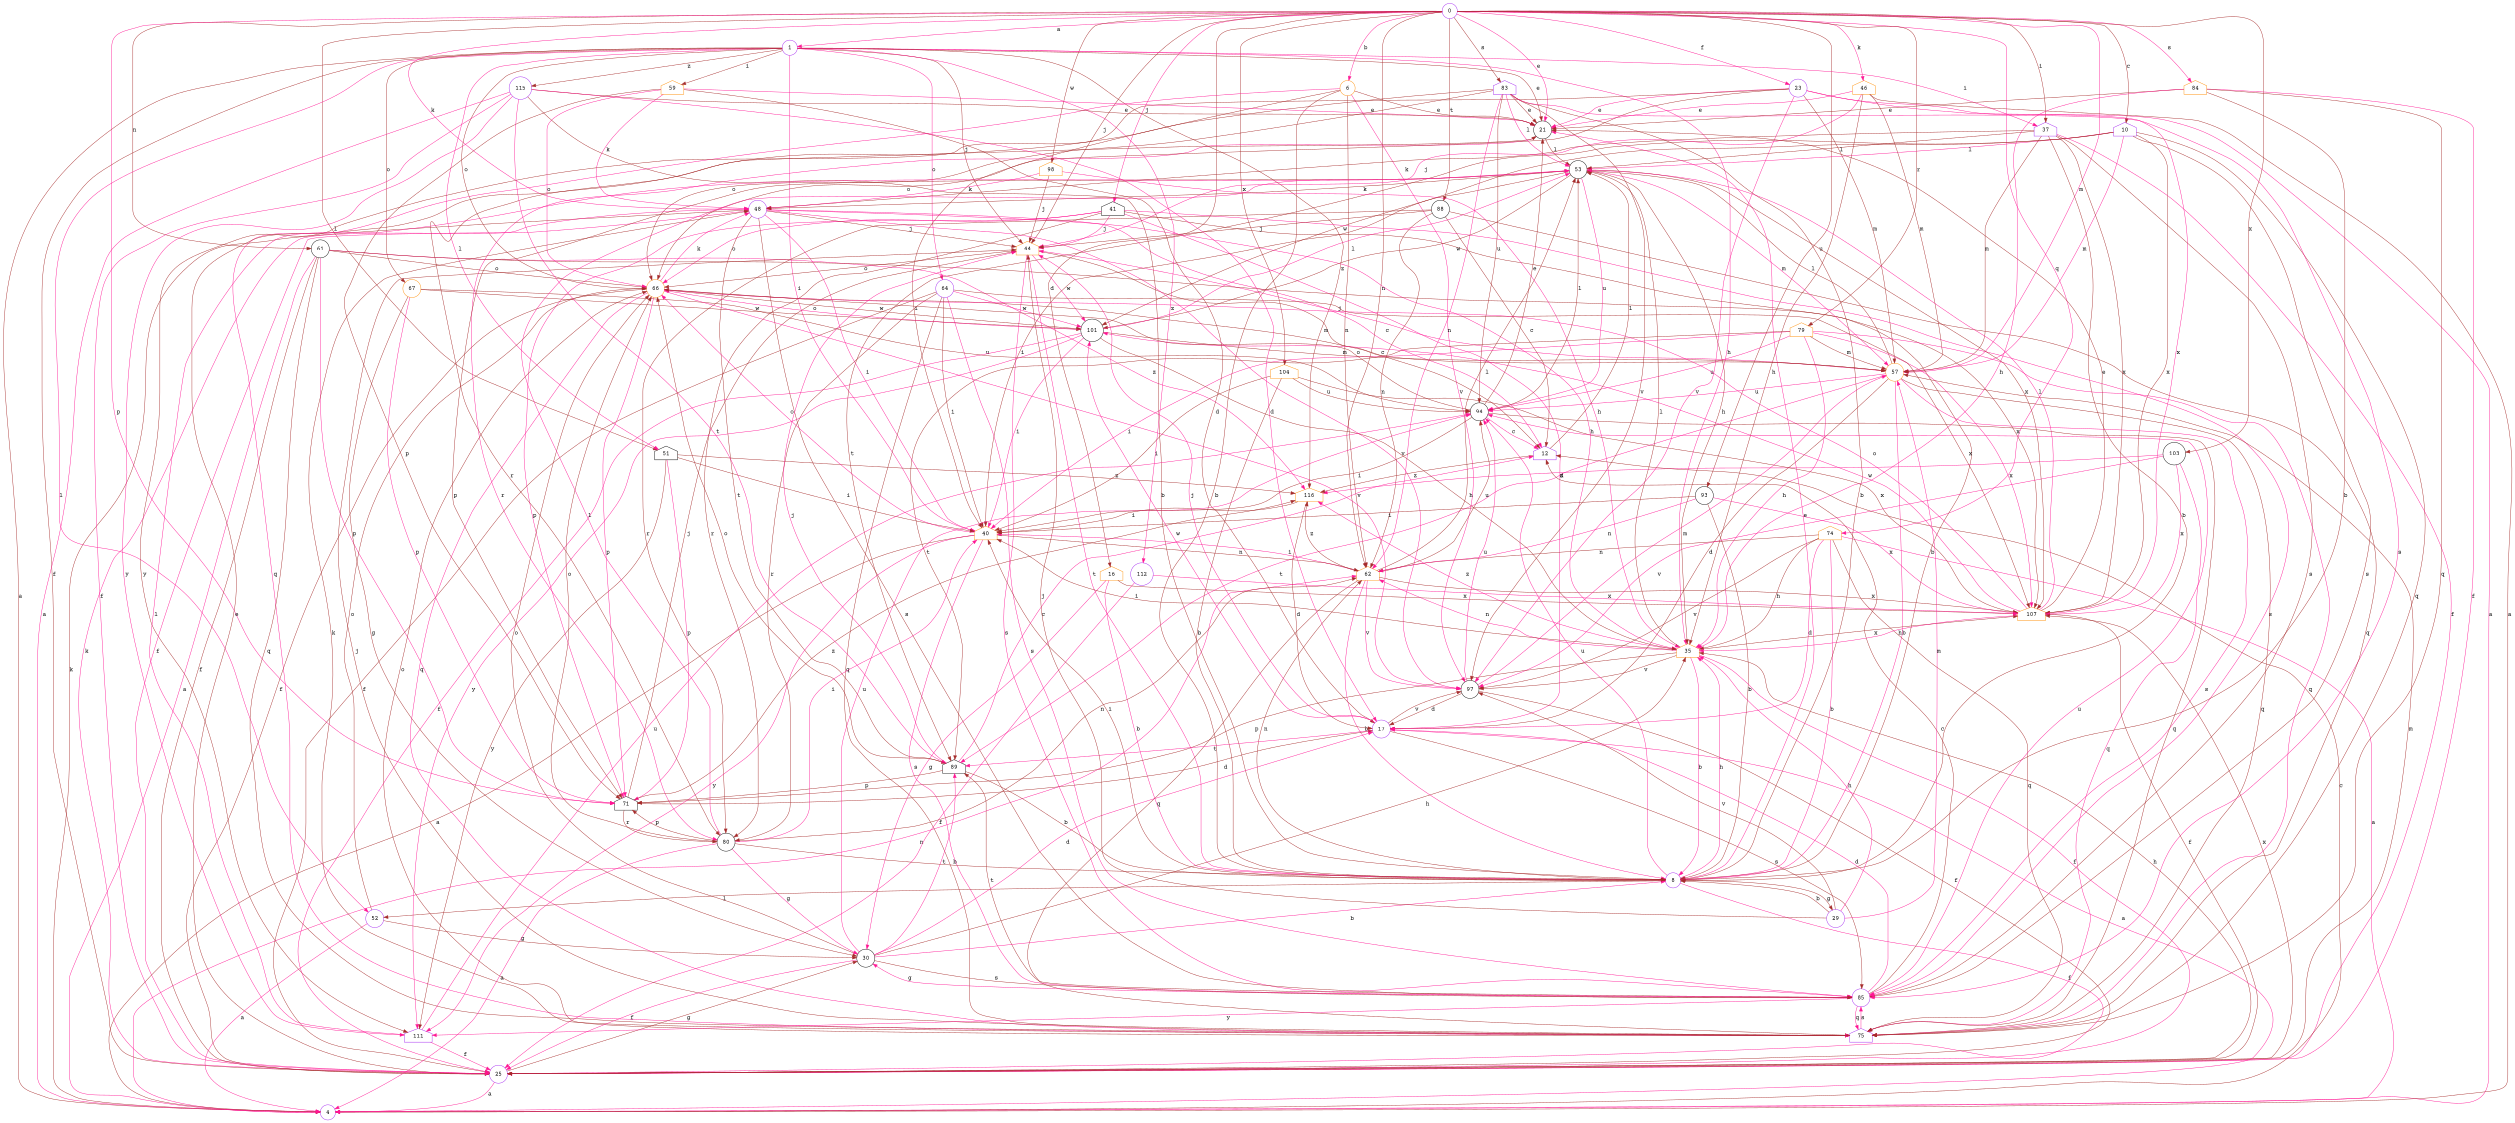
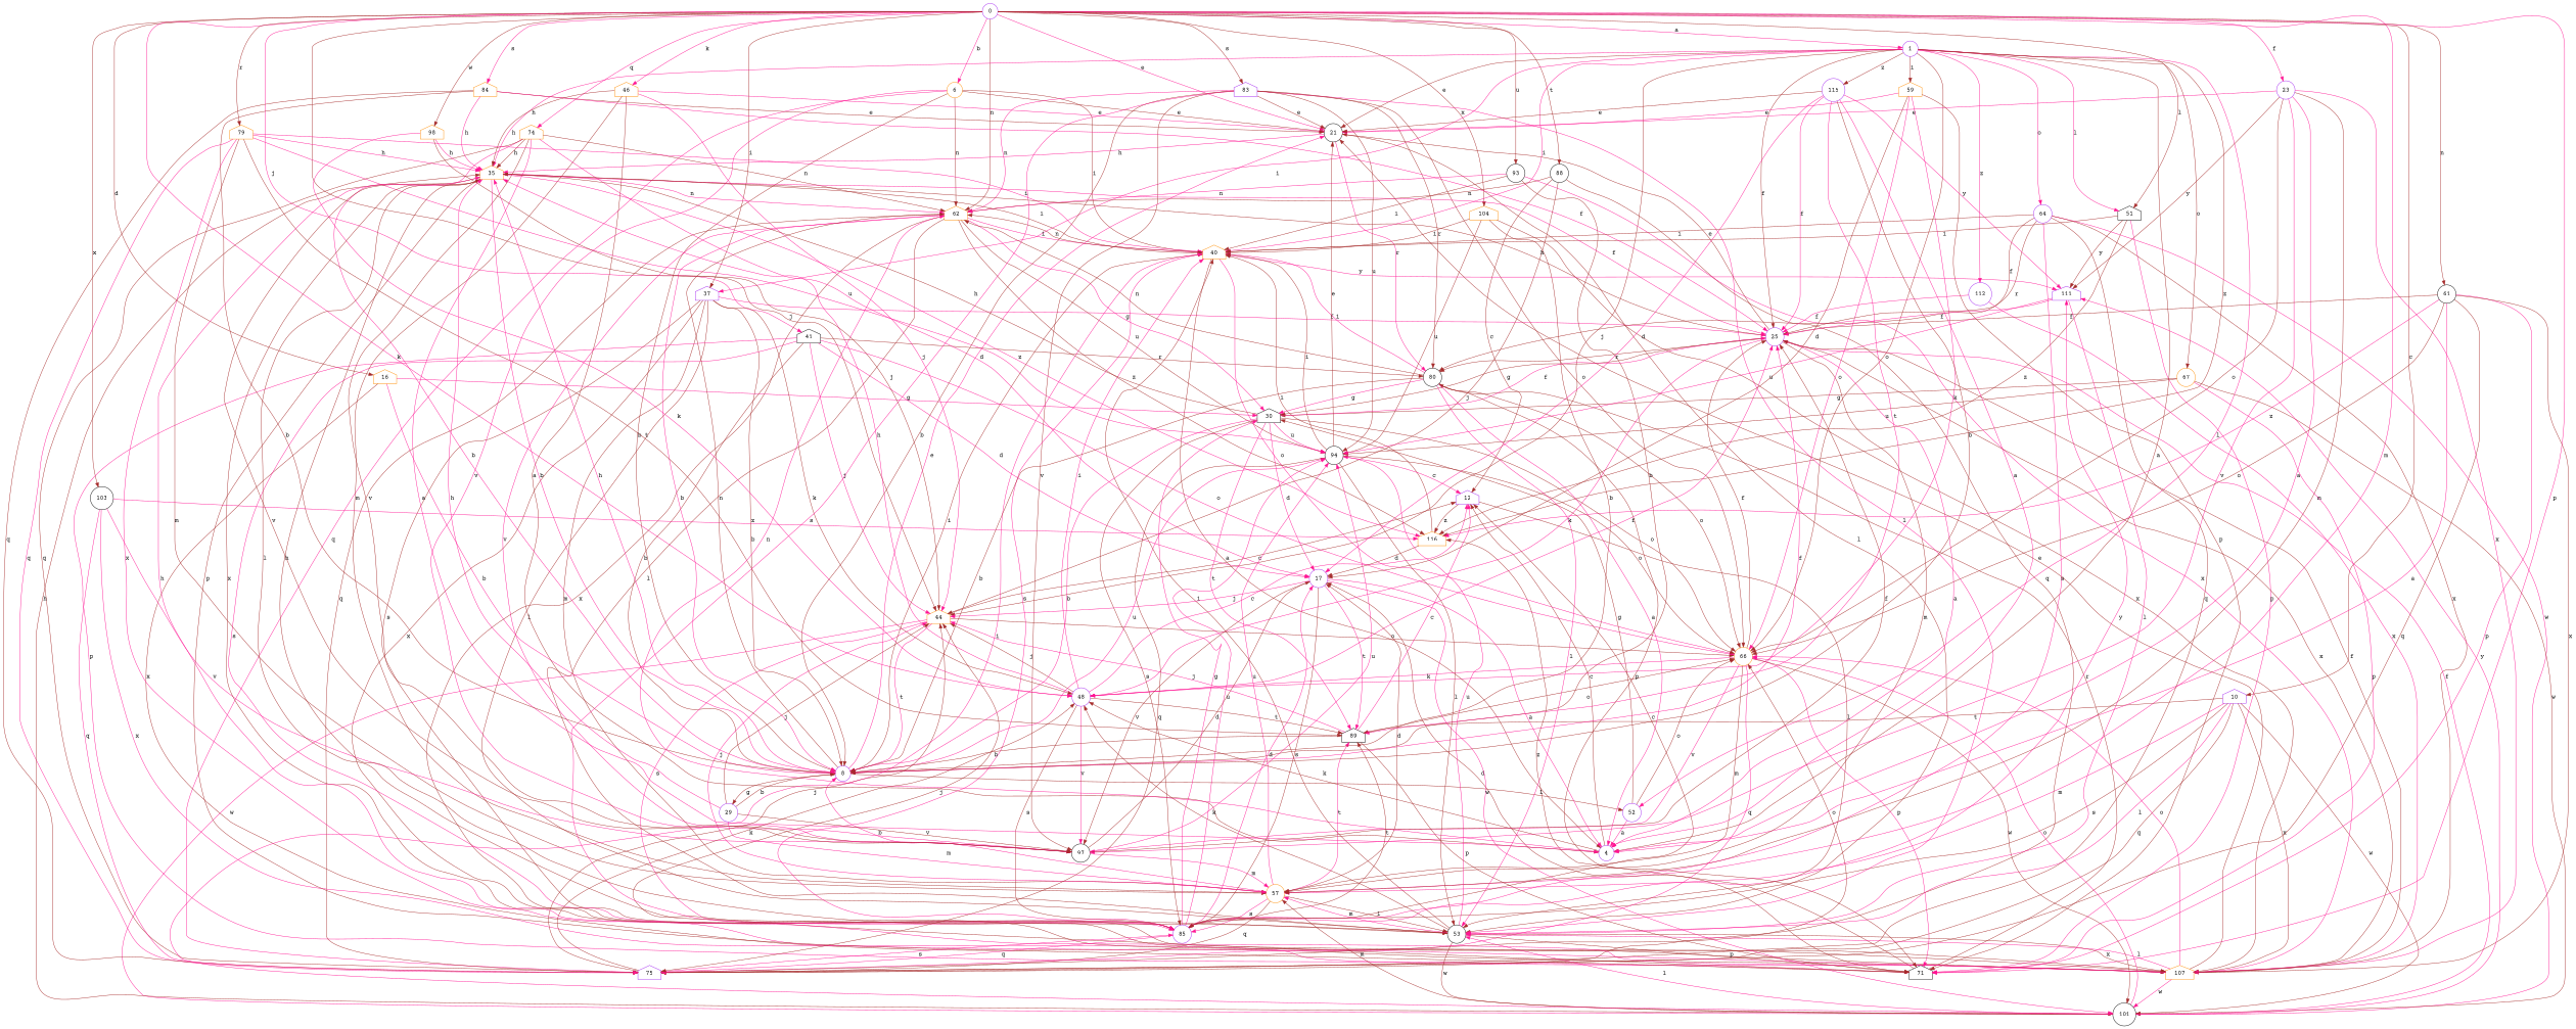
  strict digraph {
    fontname="Courier Prime"
    node [color=purple fontname="Courier Prime" shape=circle]
    edge [color=brown fontname="Courier Prime"]
    0
    1
    6 [color=darkorange]
    10 [shape=house]
    16 [color=darkorange shape=house]
    21 [color=black]
    23
    37 [shape=house]
    41 [color=black shape=house]
    44 [color=darkorange shape=house]
    46 [color=darkorange shape=house]
    48
    51 [color=black shape=house]
    57 [color=darkorange]
    61 [color=black]
    62 [color=darkorange shape=house]
    71 [color=black shape=house]
    74 [color=darkorange shape=house]
    79 [color=darkorange shape=house]
    83 [shape=house]
    84 [color=darkorange shape=house]
    88 [color=black]
    93 [color=black]
    98 [color=darkorange shape=house]
    103 [color=black]
    104 [color=darkorange shape=house]
    4
    25
    35 [color=darkorange shape=house]
    n30 [color=darkorange label=59 shape=house]
    40 [color=darkorange shape=house]
    52
    64
    n34 [color=darkorange label=67]
    66 [color=darkorange]
    112
    115
    116 [color=darkorange shape=house]
    8
    75 [shape=house]
    97 [color=black]
    53 [color=black]
    85
    89 [color=black shape=house]
    101 [color=black]
    107 [color=darkorange shape=house]
-   30 [color=black]
+   30 [color=black shape=house]
    80 [color=black]
    111 [shape=house]
    17
    12 [shape=house]
    94 [color=black]
    29
    0 -> 1 [color=deeppink label=a]
    0 -> 6 [color=deeppink label=b]
    0 -> 10 [label=c]
    0 -> 16 [label=d]
    0 -> 21 [color=deeppink label=e]
    0 -> 23 [color=deeppink label=f]
    0 -> 37 [label=i]
    0 -> 41 [color=deeppink label=j]
    0 -> 44 [label=j]
    0 -> 46 [color=deeppink label=k]
    0 -> 48 [color=deeppink label=k]
    0 -> 51 [label=l]
    0 -> 57 [color=deeppink label=m]
    0 -> 61 [label=n]
    0 -> 62 [label=n]
    0 -> 71 [color=deeppink label=p]
    0 -> 74 [color=deeppink label=q]
    0 -> 79 [label=r]
    0 -> 83 [label=s]
    0 -> 84 [color=deeppink label=s]
    0 -> 88 [label=t]
    0 -> 93 [label=u]
    0 -> 98 [label=w]
    0 -> 103 [label=x]
    0 -> 104 [label=x]
    1 -> 21 [label=e]
    1 -> 37 [color=deeppink label=i]
    1 -> 44 [label=j]
    1 -> 51 [color=deeppink label=l]
    1 -> 4 [label=a]
    1 -> 25 [label=f]
    1 -> 35 [color=deeppink label=h]
    1 -> n30 [label=i]
    1 -> 40 [color=deeppink label=i]
    1 -> 52 [color=deeppink label=l]
    1 -> 64 [color=deeppink label=o]
    1 -> n34 [label=o]
    1 -> 66 [label=o]
    1 -> 112 [color=deeppink label=z]
    1 -> 115 [label=z]
    1 -> 116 [label=z]
    6 -> 21 [label=e]
    6 -> 62 [label=n]
    6 -> 40 [label=i]
    6 -> 8 [label=b]
    6 -> 75 [color=deeppink label=q]
    6 -> 97 [color=deeppink label=v]
    10 -> 57 [color=deeppink label=m]
    10 -> 75 [label=q]
    10 -> 53 [color=deeppink label=l]
    10 -> 85 [label=s]
    10 -> 89 [label=t]
    10 -> 101 [label=w]
    10 -> 107 [label=x]
    16 -> 8 [color=deeppink label=b]
    16 -> 107 [label=x]
    16 -> 30 [color=deeppink label=g]
+   21 -> 35 [color=deeppink label=h]
    21 -> 53 [label=l]
    21 -> 80 [color=deeppink label=r]
    23 -> 21 [color=deeppink label=e]
    23 -> 57 [label=m]
    23 -> 4 [color=deeppink label=a]
    23 -> 66 [label=o]
    23 -> 97 [color=deeppink label=v]
    23 -> 107 [color=deeppink label=x]
    23 -> 111 [label=y]
    37 -> 48 [label=k]
    37 -> 57 [label=m]
    37 -> 25 [color=deeppink label=f]
    37 -> 8 [label=b]
    37 -> 53 [label=l]
    37 -> 85 [label=s]
    37 -> 107 [label=x]
    41 -> 44 [color=deeppink label=j]
    41 -> 71 [color=deeppink label=p]
    41 -> 66 [color=deeppink label=o]
    41 -> 8 [label=b]
    41 -> 85 [color=deeppink label=s]
    41 -> 80 [label=r]
    41 -> 17 [color=deeppink label=d]
    44 -> 66 [label=o]
    44 -> 8 [color=deeppink label=t]
    44 -> 85 [color=deeppink label=s]
    44 -> 101 [color=deeppink label=w]
    44 -> 12 [label=c]
    46 -> 21 [color=deeppink label=e]
    46 -> 44 [color=deeppink label=j]
    46 -> 57 [label=m]
    46 -> 4 [label=a]
    46 -> 35 [label=h]
    48 -> 44 [label=j]
    48 -> 25 [color=deeppink label=f]
    48 -> 35 [color=deeppink label=h]
    48 -> 40 [color=deeppink label=i]
    48 -> 97 [color=deeppink label=v]
    48 -> 85 [label=s]
    48 -> 89 [label=t]
    48 -> 12 [color=deeppink label=c]
    51 -> 71 [color=deeppink label=p]
    51 -> 40 [label=i]
    51 -> 116 [label=z]
    51 -> 111 [label=y]
    57 -> 44 [color=deeppink label=j]
    57 -> 8 [color=deeppink label=b]
    57 -> 75 [label=q]
    57 -> 53 [label=l]
    57 -> 85 [color=deeppink label=s]
    57 -> 89 [color=deeppink label=t]
    57 -> 17 [label=d]
    57 -> 94 [color=deeppink label=u]
    61 -> 71 [color=deeppink label=p]
    61 -> 4 [color=deeppink label=a]
    61 -> 25 [label=f]
    61 -> 66 [label=o]
    61 -> 116 [color=deeppink label=z]
    61 -> 75 [label=q]
    61 -> 107 [label=x]
    62 -> 40 [color=deeppink label=i]
    62 -> 116 [label=z]
    62 -> 8 [color=deeppink label=b]
    62 -> 75 [label=q]
    62 -> 97 [color=deeppink label=v]
    62 -> 53 [label=l]
    62 -> 107 [label=x]
+   62 -> 30 [color=deeppink label=g]
    62 -> 94 [label=u]
    71 -> 44 [label=j]
    71 -> 116 [label=z]
    71 -> 80 [label=r]
    71 -> 17 [label=d]
    74 -> 62 [label=n]
    74 -> 4 [color=deeppink label=a]
    74 -> 35 [label=h]
    74 -> 8 [color=deeppink label=b]
    74 -> 75 [label=q]
    74 -> 97 [label=v]
    74 -> 17 [color=deeppink label=d]
    79 -> 57 [label=m]
    79 -> 35 [color=deeppink label=h]
    79 -> 40 [color=deeppink label=i]
    79 -> 75 [color=deeppink label=q]
    79 -> 89 [label=t]
    79 -> 107 [color=deeppink label=x]
    79 -> 94 [color=deeppink label=u]
    83 -> 21 [label=e]
    83 -> 62 [color=deeppink label=n]
    83 -> 66 [label=o]
    83 -> 8 [label=b]
    83 -> 97 [label=v]
    83 -> 53 [color=deeppink label=l]
    83 -> 85 [color=deeppink label=s]
    83 -> 80 [label=r]
    83 -> 94 [label=u]
    84 -> 21 [label=e]
    84 -> 25 [color=deeppink label=f]
    84 -> 35 [color=deeppink label=h]
    84 -> 8 [label=b]
    84 -> 75 [label=q]
    88 -> 44 [label=j]
    88 -> 62 [label=n]
    88 -> 75 [label=q]
    88 -> 12 [label=c]
    93 -> 62 [color=deeppink label=n]
    93 -> 40 [label=i]
    93 -> 8 [label=b]
    93 -> 107 [color=deeppink label=x]
    98 -> 44 [label=j]
    98 -> 48 [color=deeppink label=k]
    98 -> 35 [color=deeppink label=h]
    103 -> 116 [color=deeppink label=z]
    103 -> 75 [color=deeppink label=q]
    103 -> 97 [color=deeppink label=v]
    103 -> 107 [color=deeppink label=x]
    104 -> 40 [label=i]
    104 -> 8 [label=b]
    104 -> 107 [label=x]
    104 -> 94 [label=u]
    4 -> 48 [label=k]
    4 -> 62 [color=deeppink label=n]
    4 -> 12 [label=c]
    25 -> 21 [label=e]
    25 -> 48 [color=deeppink label=k]
    25 -> 57 [label=m]
    25 -> 4 [color=deeppink label=a]
    25 -> 35 [label=h]
    25 -> 107 [label=x]
    25 -> 30 [label=g]
-   88 -> 80 [label=r]
+   25 -> 80 [label=r]
    35 -> 62 [color=deeppink label=n]
    35 -> 71 [label=p]
    35 -> 25 [color=deeppink label=f]
    35 -> 40 [label=i]
    35 -> 116 [color=deeppink label=z]
    35 -> 8 [color=deeppink label=b]
    35 -> 97 [label=v]
    35 -> 53 [label=l]
    35 -> 107 [label=x]
    n30 -> 21 [color=deeppink label=e]
    n30 -> 48 [color=deeppink label=k]
    n30 -> 71 [label=p]
    n30 -> 66 [color=deeppink label=o]
    n30 -> 17 [label=d]
    40 -> 62 [label=n]
    40 -> 4 [label=a]
    40 -> 66 [color=deeppink label=o]
    40 -> 85 [color=deeppink label=s]
    40 -> 111 [color=deeppink label=y]
    52 -> 4 [color=deeppink label=a]
    52 -> 66 [label=o]
    52 -> 30 [label=g]
    64 -> 25 [label=f]
    64 -> 40 [label=i]
    64 -> 75 [label=q]
    64 -> 85 [color=deeppink label=s]
    64 -> 101 [color=deeppink label=w]
    64 -> 107 [label=x]
    64 -> 80 [label=r]
    n34 -> 71 [color=deeppink label=p]
    n34 -> 101 [label=w]
    n34 -> 30 [label=g]
    n34 -> 94 [label=u]
    66 -> 48 [color=deeppink label=k]
    66 -> 57 [label=m]
    66 -> 71 [color=deeppink label=p]
    66 -> 25 [label=f]
    66 -> 75 [color=deeppink label=q]
    66 -> 97 [color=deeppink label=v]
    66 -> 101 [label=w]
    112 -> 25 [color=deeppink label=f]
    112 -> 107 [color=deeppink label=x]
    115 -> 21 [label=e]
    115 -> 4 [color=deeppink label=a]
    115 -> 25 [color=deeppink label=f]
    115 -> 8 [label=b]
    115 -> 89 [color=deeppink label=t]
    115 -> 111 [color=deeppink label=y]
    115 -> 17 [color=deeppink label=d]
    116 -> 40 [label=i]
    116 -> 17 [label=d]
    8 -> 21 [color=deeppink label=e]
    8 -> 62 [label=n]
    8 -> 25 [color=deeppink label=f]
    8 -> 35 [color=deeppink label=h]
    8 -> 40 [label=i]
    8 -> 52 [label=l]
    8 -> 94 [color=deeppink label=u]
    8 -> 29 [label=g]
    75 -> 44 [label=j]
    75 -> 48 [label=k]
    75 -> 66 [label=o]
    75 -> 85 [color=deeppink label=s]
    97 -> 57 [color=deeppink label=m]
    97 -> 25 [label=f]
    97 -> 17 [label=d]
    97 -> 94 [color=deeppink label=u]
    53 -> 48 [label=k]
    53 -> 57 [color=deeppink label=m]
    53 -> 71 [label=p]
    53 -> 35 [label=h]
    53 -> 40 [label=i]
    53 -> 101 [label=w]
    53 -> 107 [label=x]
    53 -> 94 [color=deeppink label=u]
    85 -> 75 [color=deeppink label=q]
    85 -> 89 [label=t]
    85 -> 30 [color=deeppink label=g]
    85 -> 111 [color=deeppink label=y]
    85 -> 17 [color=deeppink label=d]
    85 -> 12 [label=c]
    85 -> 94 [color=deeppink label=u]
    89 -> 44 [color=deeppink label=j]
    89 -> 71 [label=p]
    89 -> 66 [label=o]
    89 -> 8 [label=b]
    89 -> 12 [color=deeppink label=c]
    101 -> 57 [label=m]
    101 -> 25 [color=deeppink label=f]
    101 -> 35 [label=h]
    101 -> 40 [color=deeppink label=i]
    101 -> 66 [color=deeppink label=o]
    101 -> 53 [color=deeppink label=l]
    101 -> 111 [color=deeppink label=y]
    107 -> 21 [label=e]
    107 -> 25 [label=f]
    107 -> 35 [color=deeppink label=h]
    107 -> 66 [color=deeppink label=o]
    107 -> 53 [color=deeppink label=l]
    107 -> 101 [color=deeppink label=w]
    30 -> 25 [color=deeppink label=f]
    30 -> 35 [label=h]
    30 -> 66 [label=o]
    30 -> 8 [color=deeppink label=b]
    30 -> 85 [label=s]
    30 -> 89 [color=deeppink label=t]
    30 -> 17 [color=deeppink label=d]
    30 -> 94 [color=deeppink label=u]
    80 -> 62 [label=n]
    80 -> 71 [label=p]
    80 -> 4 [color=deeppink label=a]
    80 -> 40 [color=deeppink label=i]
    80 -> 66 [label=o]
    80 -> 8 [label=b]
    80 -> 53 [color=deeppink label=l]
    80 -> 30 [color=deeppink label=g]
    111 -> 25 [color=deeppink label=f]
    111 -> 53 [color=deeppink label=l]
    111 -> 94 [color=deeppink label=u]
    17 -> 44 [color=deeppink label=j]
    17 -> 4 [color=deeppink label=a]
    17 -> 97 [label=v]
    17 -> 85 [label=s]
    17 -> 89 [color=deeppink label=t]
    17 -> 101 [color=deeppink label=w]
    12 -> 116 [label=z]
    12 -> 53 [label=l]
    94 -> 21 [label=e]
    94 -> 40 [label=i]
    94 -> 66 [label=o]
    94 -> 75 [label=q]
    94 -> 53 [label=l]
    94 -> 12 [color=deeppink label=c]
    29 -> 44 [label=j]
    29 -> 57 [color=deeppink label=m]
    29 -> 35 [color=deeppink label=h]
    29 -> 8 [label=b]
    29 -> 97 [label=v]
  }
